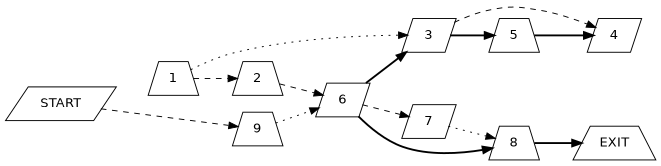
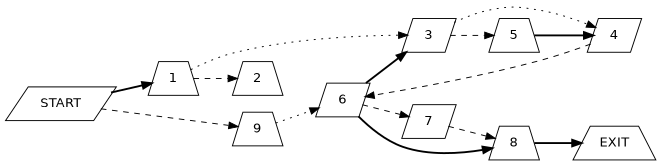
  digraph {
    fontname="DejaVu Sans"
    rankdir=LR
    node [fontname="DejaVu Sans" shape=trapezium]
    edge [fontname="DejaVu Sans" style=bold]
    n1 [label=START shape=parallelogram]
    1
    9
    2
    3 [shape=parallelogram]
    6 [shape=parallelogram]
    n7 [label=EXIT]
    4 [shape=parallelogram]
    5
    7 [shape=parallelogram]
    8
+   n1 -> 1
    n1 -> 9 [style=dashed]
    1 -> 2 [style=dashed]
    1 -> 3 [style=dotted]
    9 -> 6 [style=dotted]
-   3 -> 4 [style=dashed]
-   3 -> 5
+   3 -> 4 [style=dotted]
+   3 -> 5 [style=dashed]
    6 -> 3
    6 -> 7 [style=dashed]
    6 -> 8
-   2 -> 6 [style=dashed]
+   4 -> 6 [style=dashed]
    5 -> 4
-   7 -> 8 [style=dotted]
+   7 -> 8 [style=dashed]
    8 -> n7
  }
